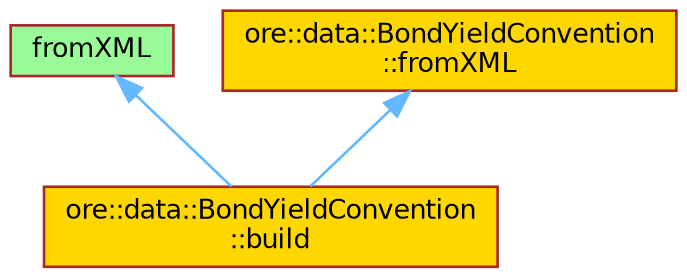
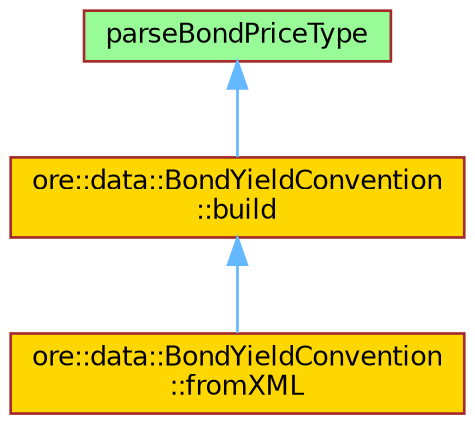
  digraph {
    rankdir=TB
    node [color=brown fillcolor=gold fontname=Helvetica fontsize=10 shape=box style=filled]
    edge [color=steelblue1 dir=back fontname=Helvetica fontsize=10 labelfontname=Helvetica labelfontsize=10 style=solid]
-   n1 [fillcolor=palegreen fontcolor=black height=0.2 label=fromXML width=0.4]
+   n1 [fillcolor=palegreen fontcolor=black height=0.2 label=parseBondPriceType width=0.4]
    n2 [height=0.2 label="ore::data::BondYieldConvention\l::build" width=0.4]
    n3 [height=0.2 label="ore::data::BondYieldConvention\l::fromXML" width=0.4]
    n1 -> n2
-   n3 -> n2
+   n2 -> n3
  }
